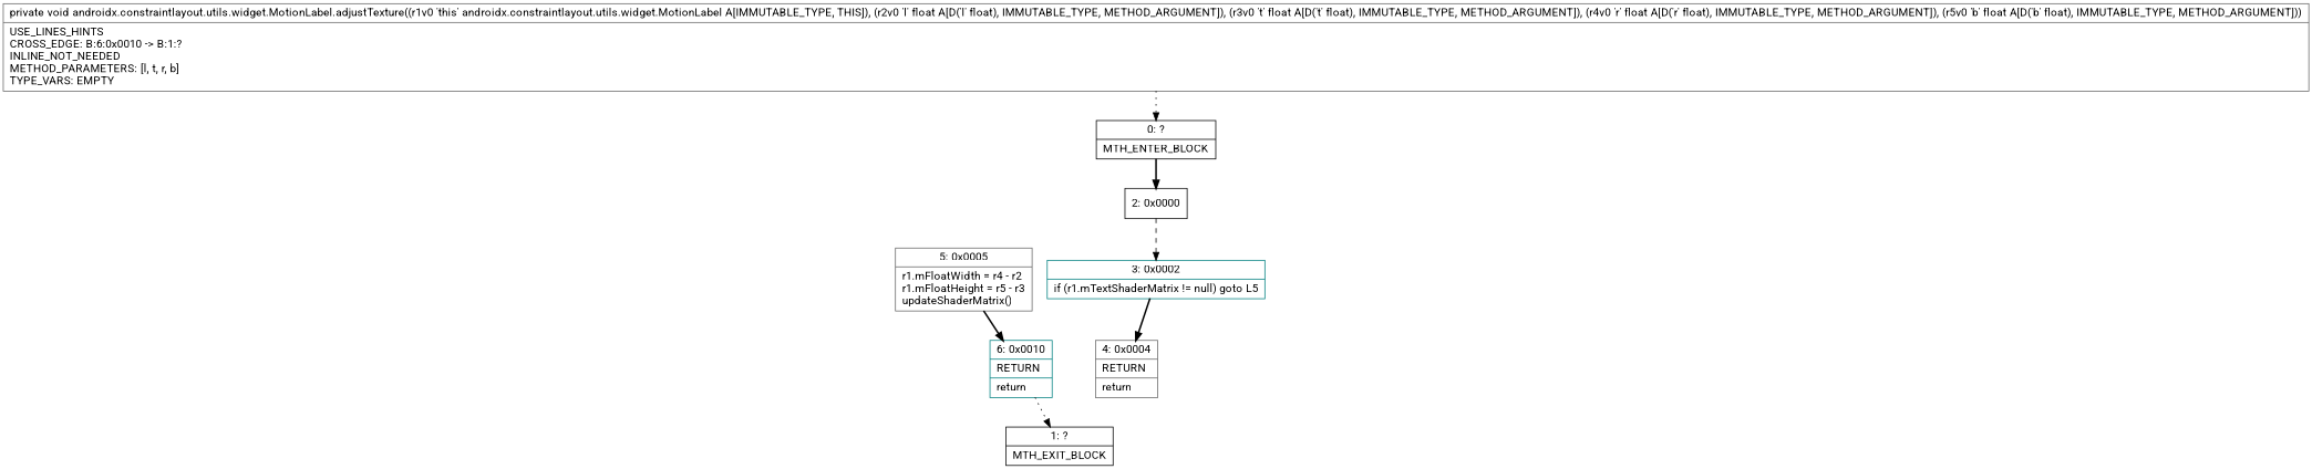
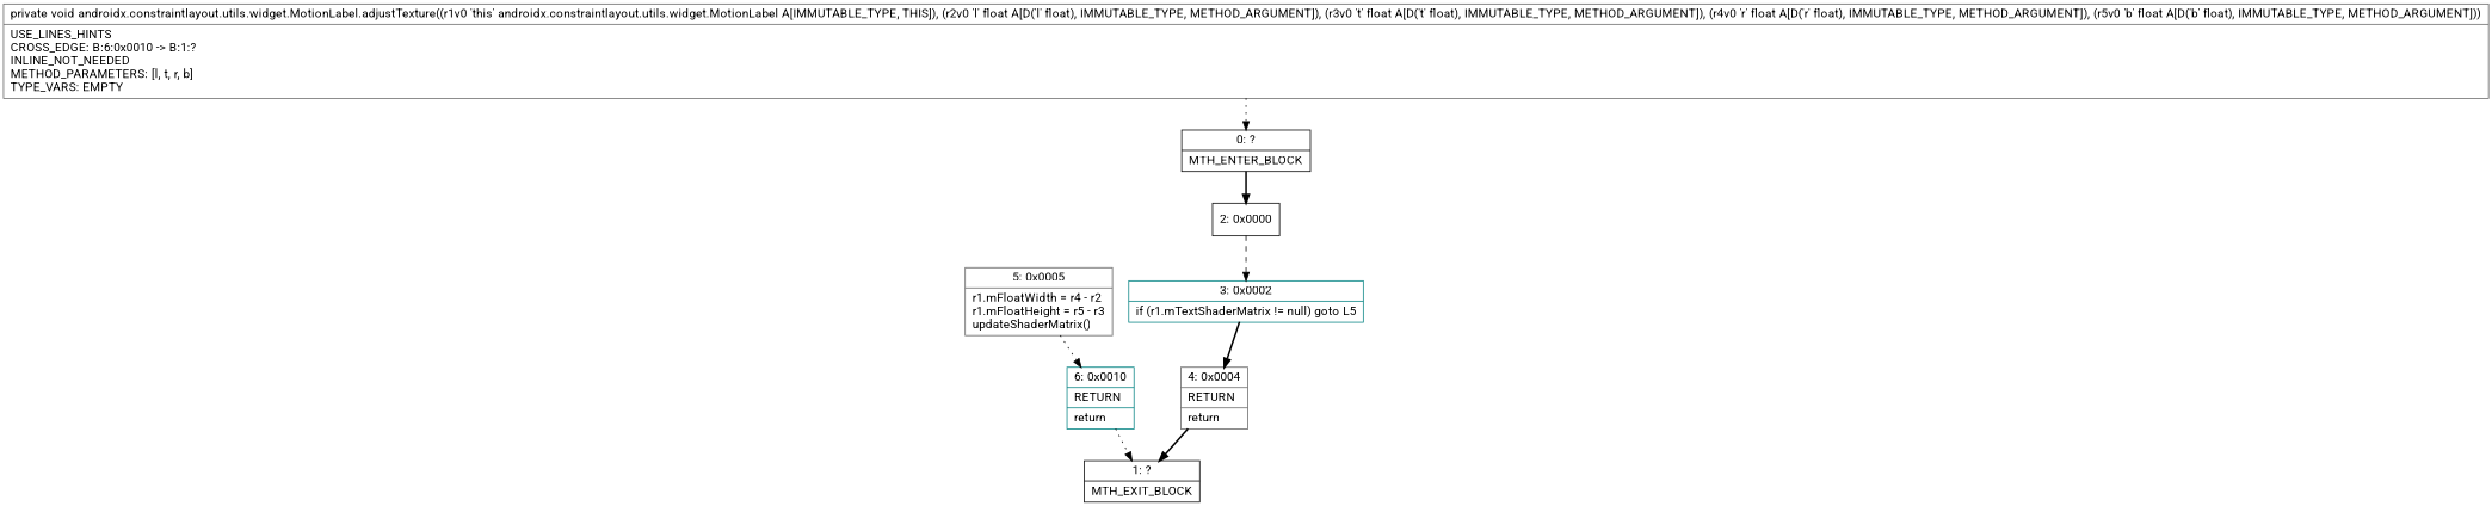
  digraph {
    fontname=Roboto
    node [color=black fontname=Roboto shape=record]
    edge [fontname=Roboto style=bold]
    n1 [label="{0\:\ ?|MTH_ENTER_BLOCK\l}"]
    n2 [label="{2\:\ 0x0000}"]
    n3 [color=teal label="{3\:\ 0x0002|if (r1.mTextShaderMatrix != null) goto L5\l}"]
    n4 [color=gray40 label="{4\:\ 0x0004|RETURN\l|return\l}"]
    n5 [label="{1\:\ ?|MTH_EXIT_BLOCK\l}"]
    n6 [color=gray40 label="{5\:\ 0x0005|r1.mFloatWidth = r4 \- r2\lr1.mFloatHeight = r5 \- r3\lupdateShaderMatrix()\l}"]
    n7 [color=teal label="{6\:\ 0x0010|RETURN\l|return\l}"]
    n8 [color=gray40 label="{private void androidx.constraintlayout.utils.widget.MotionLabel.adjustTexture((r1v0 'this' androidx.constraintlayout.utils.widget.MotionLabel A[IMMUTABLE_TYPE, THIS]), (r2v0 'l' float A[D('l' float), IMMUTABLE_TYPE, METHOD_ARGUMENT]), (r3v0 't' float A[D('t' float), IMMUTABLE_TYPE, METHOD_ARGUMENT]), (r4v0 'r' float A[D('r' float), IMMUTABLE_TYPE, METHOD_ARGUMENT]), (r5v0 'b' float A[D('b' float), IMMUTABLE_TYPE, METHOD_ARGUMENT]))  | USE_LINES_HINTS\lCROSS_EDGE: B:6:0x0010 \-\> B:1:?\lINLINE_NOT_NEEDED\lMETHOD_PARAMETERS: [l, t, r, b]\lTYPE_VARS: EMPTY\l}"]
    n1 -> n2
    n2 -> n3 [style=dashed]
    n3 -> n4
-   n6 -> n7
+   n4 -> n5
+   n6 -> n7 [style=dotted]
    n7 -> n5 [style=dotted]
    n8 -> n1 [style=dotted]
  }
